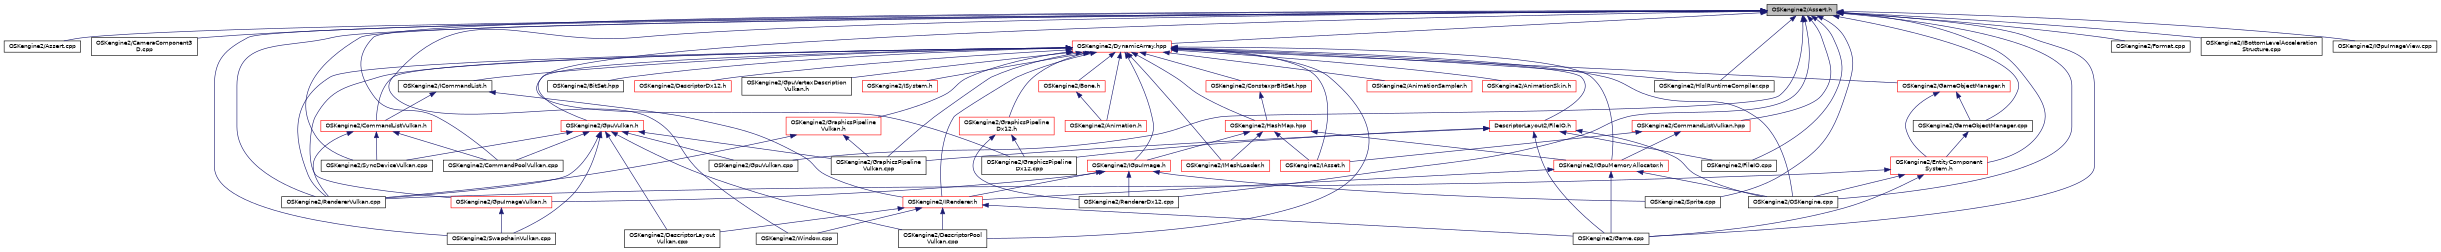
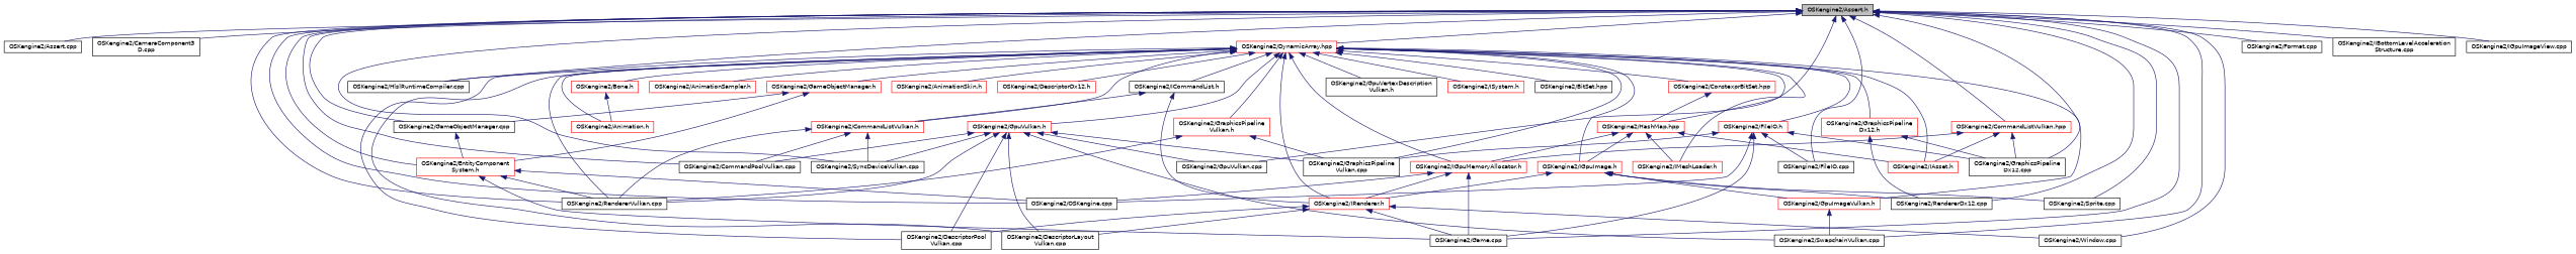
  digraph {
    node [color=black fillcolor=white fontname=Helvetica fontsize=10 shape=record style=filled]
    edge [color=midnightblue dir=back fontname=Helvetica fontsize=10 labelfontname=Helvetica labelfontsize=10 style=solid]
    n1 [fillcolor=grey75 fontcolor=black height=0.2 label="OSKengine2/Assert.h" width=0.4]
    n2 [height=0.2 label="OSKengine2/Assert.cpp" width=0.4]
    n3 [height=0.2 label="OSKengine2/CameraComponent3\lD.cpp" width=0.4]
    n4 [height=0.2 label="OSKengine2/CommandPoolVulkan.cpp" width=0.4]
    n5 [color=red height=0.2 label="OSKengine2/DynamicArray.hpp" width=0.4]
    n6 [height=0.2 label="OSKengine2/RendererVulkan.cpp" width=0.4]
    n7 [height=0.2 label="OSKengine2/SyncDeviceVulkan.cpp" width=0.4]
    n8 [height=0.2 label="OSKengine2/SwapchainVulkan.cpp" width=0.4]
    n9 [height=0.2 label="OSKengine2/Game.cpp" width=0.4]
    n10 [height=0.2 label="OSKengine2/Window.cpp" width=0.4]
    n11 [height=0.2 label="OSKengine2/RendererDx12.cpp" width=0.4]
    n12 [height=0.2 label="OSKengine2/Sprite.cpp" width=0.4]
    n13 [height=0.2 label="OSKengine2/OSKengine.cpp" width=0.4]
    n14 [height=0.2 label="OSKengine2/FileIO.cpp" width=0.4]
    n15 [height=0.2 label="OSKengine2/GraphicsPipeline\lDx12.cpp" width=0.4]
    n16 [color=red height=0.2 label="OSKengine2/EntityComponent\lSystem.h" width=0.4]
    n17 [height=0.2 label="OSKengine2/GameObjectManager.cpp" width=0.4]
    n18 [height=0.2 label="OSKengine2/GpuVulkan.cpp" width=0.4]
    n19 [height=0.2 label="OSKengine2/HlslRuntimeCompiler.cpp" width=0.4]
    n20 [height=0.2 label="OSKengine2/Format.cpp" width=0.4]
    n21 [height=0.2 label="OSKengine2/IBottomLevelAcceleration\lStructure.cpp" width=0.4]
    n22 [height=0.2 label="OSKengine2/IGpuImageView.cpp" width=0.4]
    n23 [color=red height=0.2 label="OSKengine2/CommandListVulkan.hpp" width=0.4]
    n24 [color=red height=0.2 label="OSKengine2/Animation.h" width=0.4]
    n25 [color=red height=0.2 label="OSKengine2/AnimationSampler.h" width=0.4]
    n26 [color=red height=0.2 label="OSKengine2/AnimationSkin.h" width=0.4]
    n27 [height=0.2 label="OSKengine2/BitSet.hpp" width=0.4]
    n28 [color=red height=0.2 label="OSKengine2/Bone.h" width=0.4]
    n29 [color=red height=0.2 label="OSKengine2/CommandListVulkan.h" width=0.4]
    n30 [color=red height=0.2 label="OSKengine2/ConstexprBitSet.hpp" width=0.4]
    n31 [color=red height=0.2 label="OSKengine2/HashMap.hpp" width=0.4]
    n32 [color=red height=0.2 label="OSKengine2/IAsset.h" width=0.4]
    n33 [color=red height=0.2 label="OSKengine2/IGpuImage.h" width=0.4]
    n34 [color=red height=0.2 label="OSKengine2/GpuImageVulkan.h" width=0.4]
    n35 [color=red height=0.2 label="OSKengine2/IRenderer.h" width=0.4]
    n36 [height=0.2 label="OSKengine2/DescriptorLayout\lVulkan.cpp" width=0.4]
    n37 [height=0.2 label="OSKengine2/DescriptorPool\lVulkan.cpp" width=0.4]
    n38 [color=red height=0.2 label="OSKengine2/IGpuMemoryAllocator.h" width=0.4]
    n39 [color=red height=0.2 label="OSKengine2/IMeshLoader.h" width=0.4]
    n40 [color=red height=0.2 label="OSKengine2/DescriptorDx12.h" width=0.4]
-   n41 [color=red height=0.2 label="DescriptorLayout2/FileIO.h" width=0.4]
+   n41 [color=red height=0.2 label="OSKengine2/FileIO.h" width=0.4]
    n42 [height=0.2 label="OSKengine2/GraphicsPipeline\lVulkan.cpp" width=0.4]
    n43 [color=red height=0.2 label="OSKengine2/GameObjectManager.h" width=0.4]
    n44 [height=0.2 label="OSKengine2/GpuVertexDescription\lVulkan.h" width=0.4]
    n45 [color=red height=0.2 label="OSKengine2/GpuVulkan.h" width=0.4]
    n46 [color=red height=0.2 label="OSKengine2/GraphicsPipeline\lDx12.h" width=0.4]
    n47 [color=red height=0.2 label="OSKengine2/GraphicsPipeline\lVulkan.h" width=0.4]
    n48 [height=0.2 label="OSKengine2/ICommandList.h" width=0.4]
    n49 [color=red height=0.2 label="OSKengine2/ISystem.h" width=0.4]
    n1 -> n2
    n1 -> n3
    n1 -> n4
    n1 -> n5
    n1 -> n6
    n1 -> n7
    n1 -> n8
    n1 -> n9
    n1 -> n10
    n1 -> n11
    n1 -> n12
    n1 -> n13
    n1 -> n14
    n1 -> n15
    n1 -> n16
    n1 -> n17
    n1 -> n18
    n1 -> n19
    n1 -> n20
    n1 -> n21
    n1 -> n22
    n1 -> n23
    n5 -> n6
    n5 -> n19
    n5 -> n24
    n5 -> n25
    n5 -> n26
    n5 -> n27
    n5 -> n28
    n5 -> n29
    n5 -> n30
    n5 -> n31
    n5 -> n32
    n5 -> n33
    n5 -> n34
    n5 -> n35
-   n5 -> n13
+   n5 -> n36
    n5 -> n37
    n5 -> n38
    n5 -> n39
    n5 -> n40
    n5 -> n41
    n5 -> n42
    n5 -> n43
    n5 -> n44
    n5 -> n45
    n5 -> n46
    n5 -> n47
    n5 -> n48
    n5 -> n49
    n16 -> n6
    n16 -> n9
    n16 -> n13
    n17 -> n16
+   n23 -> n15
    n23 -> n32
    n23 -> n38
    n28 -> n24
    n29 -> n4
    n29 -> n6
    n29 -> n7
    n30 -> n31
    n31 -> n32
    n31 -> n33
    n31 -> n38
    n31 -> n39
    n33 -> n11
    n33 -> n12
    n33 -> n34
    n33 -> n35
    n34 -> n8
    n35 -> n9
    n35 -> n10
    n35 -> n36
    n35 -> n37
    n38 -> n9
    n38 -> n13
    n38 -> n35
    n41 -> n9
    n41 -> n13
    n41 -> n14
    n41 -> n15
    n41 -> n42
    n43 -> n16
    n43 -> n17
    n45 -> n4
    n45 -> n6
    n45 -> n7
    n45 -> n8
    n45 -> n18
    n45 -> n36
    n45 -> n37
    n45 -> n42
    n46 -> n11
    n46 -> n15
    n47 -> n6
    n47 -> n42
    n48 -> n29
    n48 -> n35
  }
